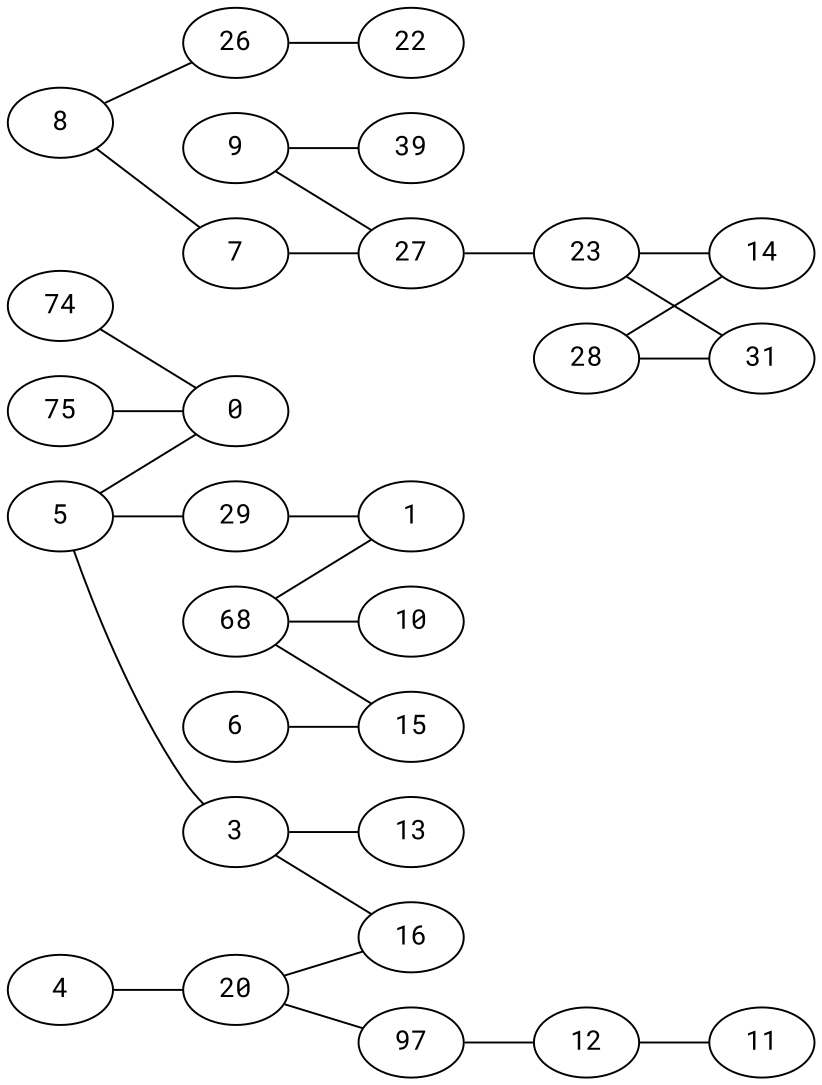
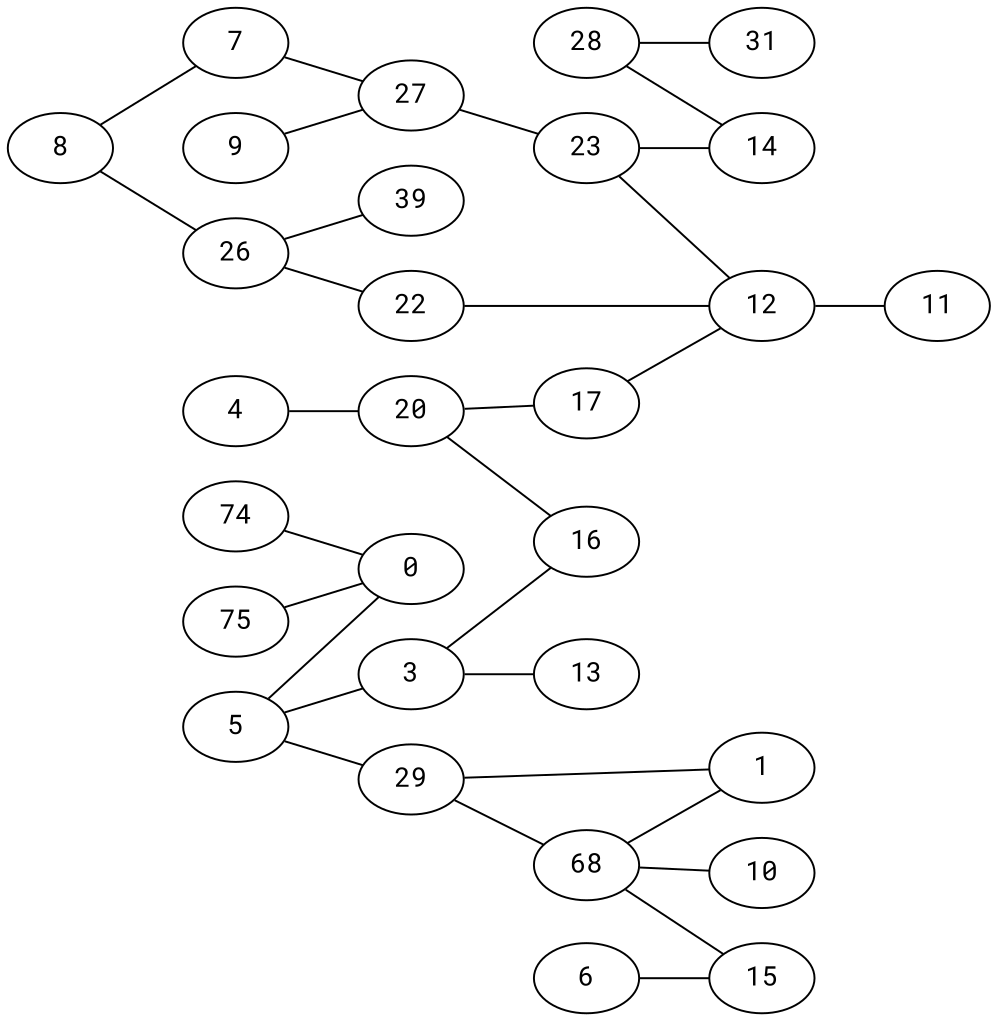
  digraph {
    fontname="Roboto Mono"
    rankdir=LR
    node [fontname="Roboto Mono"]
    edge [color=black dir=none fontname="Roboto Mono"]
    12
    11
    0
    27
    14
    23
    n7 [label=31]
    29
    n9 [label=68]
    1
    10
    15
    22
    9
    n15 [label=39]
    5
    3
    16
    13
    8
    7
    26
-   17 [label=97]
+   17
    28
    20
    n26 [label=74]
    6
    n28 [label=75]
    4
    subgraph sub_1 {
      12
      11
      0
      27
      14
      23
      n7
      29
      n9
      1
      10
      15
      22
      9
      n15
      5
      3
      16
      13
      8
      7
      26
      17
      28
      20
      n26
      6
      n28
      4
    }
    12 -> 11
    27 -> 23
    23 -> 14
-   23 -> n7
+   23 -> 12
+   29 -> n9
    29 -> 1
    n9 -> 1
    n9 -> 10
    n9 -> 15
+   22 -> 12
    9 -> 27
-   9 -> n15
+   26 -> n15
    5 -> 0
    5 -> 29
    5 -> 3
    3 -> 16
    3 -> 13
    8 -> 7
    8 -> 26
    7 -> 27
    26 -> 22
    17 -> 12
    28 -> 14
    28 -> n7
    20 -> 16
    20 -> 17
    n26 -> 0
    6 -> 15
    n28 -> 0
    4 -> 20
  }
